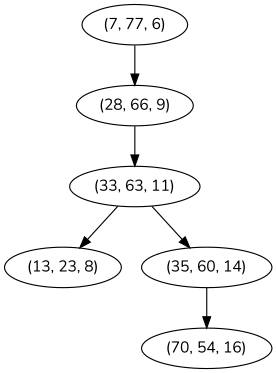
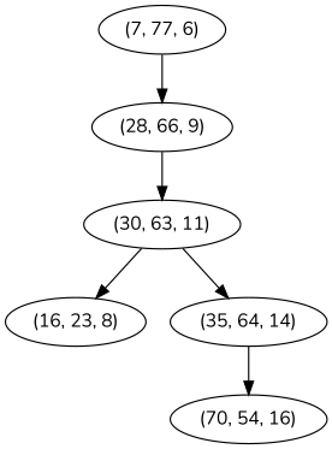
  digraph {
    fontname=Nunito
    node [fontname=Nunito]
    edge [fontname=Nunito]
    "(7, 77, 6)"
    "(28, 66, 9)"
-   "(30, 63, 11)" [label="(33, 63, 11)"]
-   "(16, 23, 8)" [label="(13, 23, 8)"]
-   "(35, 60, 14)"
+   "(30, 63, 11)"
+   "(16, 23, 8)"
+   "(35, 60, 14)" [label="(35, 64, 14)"]
    n6 [label="(70, 54, 16)"]
    "(7, 77, 6)" -> "(28, 66, 9)"
    "(28, 66, 9)" -> "(30, 63, 11)"
    "(30, 63, 11)" -> "(16, 23, 8)"
    "(30, 63, 11)" -> "(35, 60, 14)"
    "(35, 60, 14)" -> n6
  }
